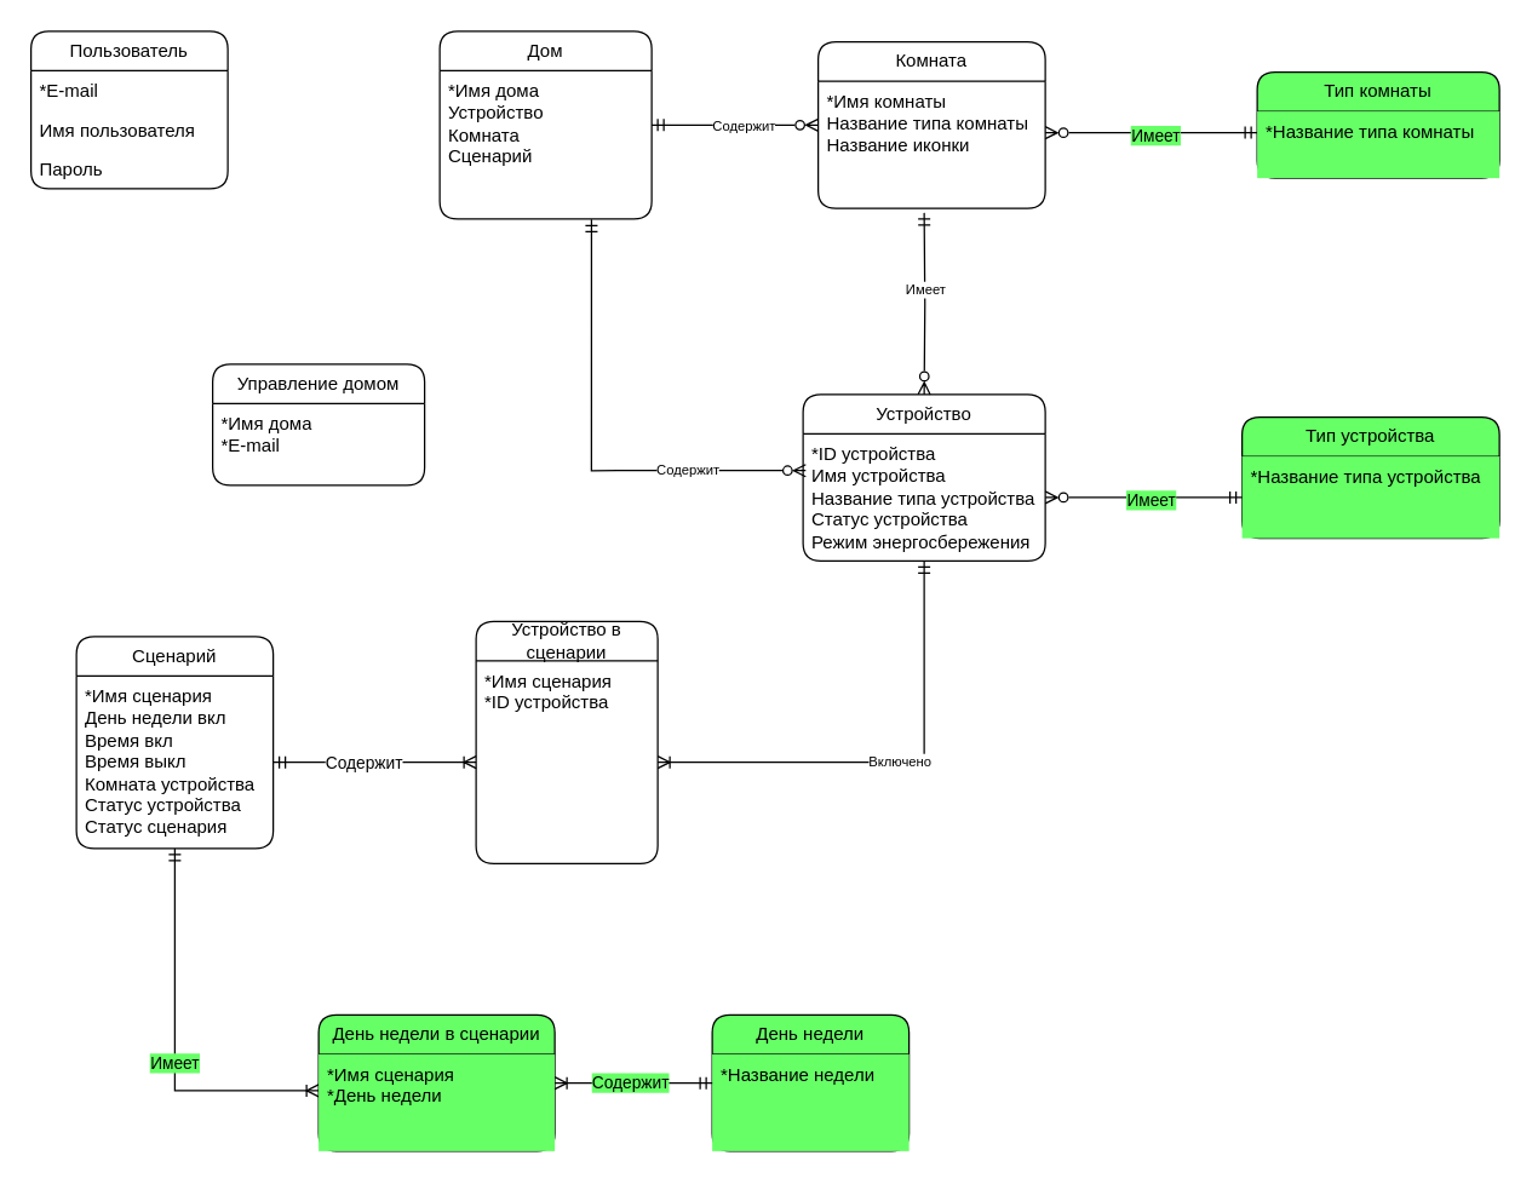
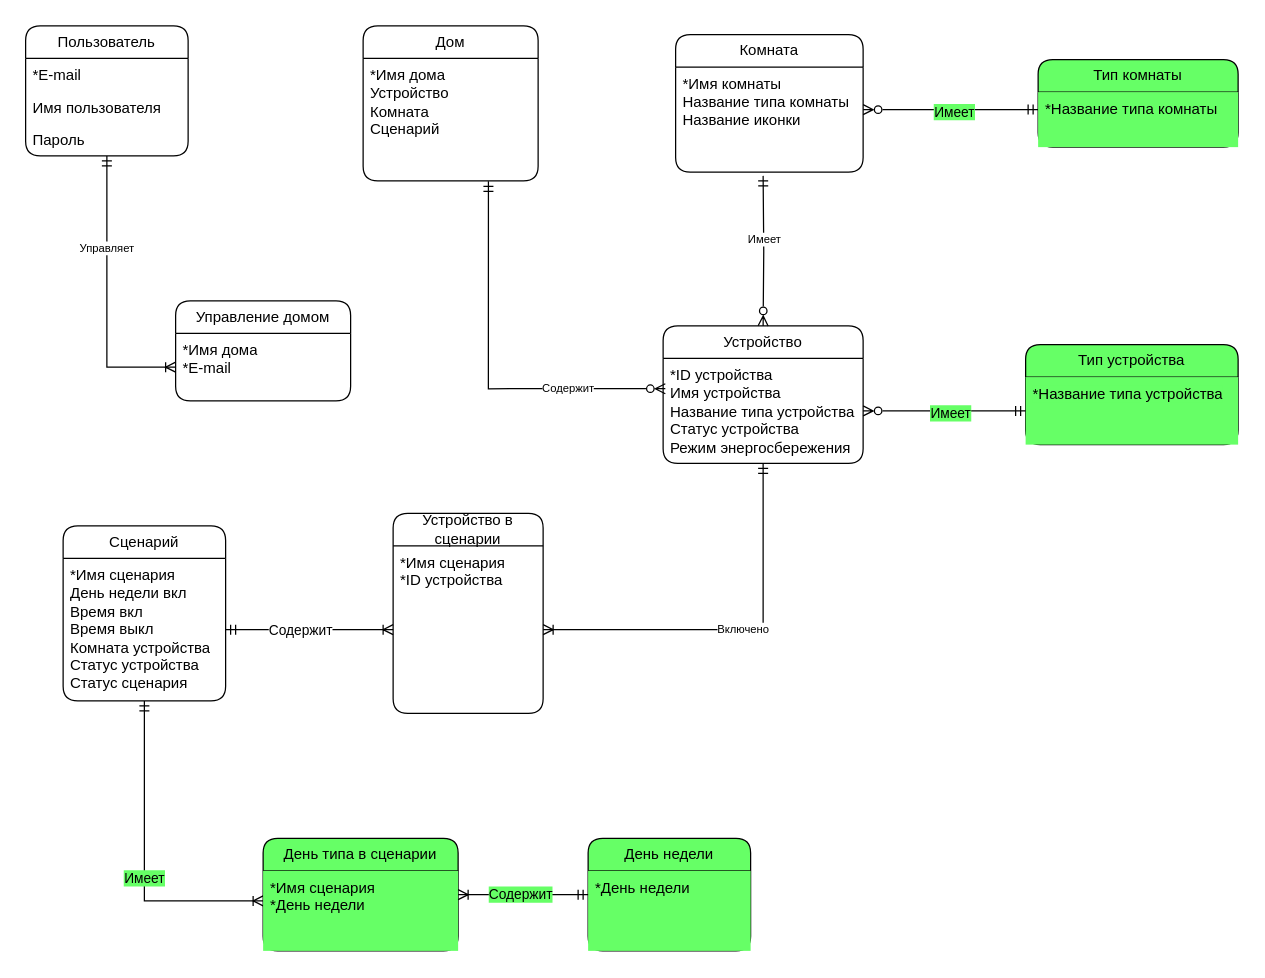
  <mxCell id="0" />
  <mxCell id="1" parent="0" />
+ <mxCell id="2" style="edgeStyle=orthogonalEdgeStyle;rounded=0;orthogonalLoop=1;jettySize=auto;html=1;endArrow=ERoneToMany;endFill=0;startArrow=ERmandOne;startFill=0;" edge="1" parent="1" source="4" target="31"><mxGeometry relative="1" as="geometry" /></mxCell>
+ <mxCell id="3" value="Управляет" style="edgeLabel;html=1;align=center;verticalAlign=middle;resizable=0;points=[];fontSize=9;" connectable="0" vertex="1" parent="2"><mxGeometry x="-0.35" y="-1" relative="1" as="geometry"><mxPoint as="offset" /></mxGeometry></mxCell>
  <mxCell id="4" value="Пользователь" style="swimlane;fontStyle=0;childLayout=stackLayout;horizontal=1;startSize=26;fillColor=none;horizontalStack=0;resizeParent=1;resizeParentMax=0;resizeLast=0;collapsible=1;marginBottom=0;whiteSpace=wrap;html=1;rounded=1;" vertex="1" parent="1"><mxGeometry x="20" y="20" width="130" height="104" as="geometry" /></mxCell>
  <mxCell id="5" value="*E-mail" style="text;strokeColor=none;fillColor=none;align=left;verticalAlign=top;spacingLeft=4;spacingRight=4;overflow=hidden;rotatable=0;points=[[0,0.5],[1,0.5]];portConstraint=eastwest;whiteSpace=wrap;html=1;" vertex="1" parent="4"><mxGeometry y="26" width="130" height="26" as="geometry" /></mxCell>
  <mxCell id="6" value="Имя пользователя" style="text;strokeColor=none;fillColor=none;align=left;verticalAlign=top;spacingLeft=4;spacingRight=4;overflow=hidden;rotatable=0;points=[[0,0.5],[1,0.5]];portConstraint=eastwest;whiteSpace=wrap;html=1;" vertex="1" parent="4"><mxGeometry y="52" width="130" height="26" as="geometry" /></mxCell>
  <mxCell id="7" value="Пароль" style="text;strokeColor=none;fillColor=none;align=left;verticalAlign=top;spacingLeft=4;spacingRight=4;overflow=hidden;rotatable=0;points=[[0,0.5],[1,0.5]];portConstraint=eastwest;whiteSpace=wrap;html=1;" vertex="1" parent="4"><mxGeometry y="78" width="130" height="26" as="geometry" /></mxCell>
  <mxCell id="8" style="edgeStyle=orthogonalEdgeStyle;rounded=0;orthogonalLoop=1;jettySize=auto;html=1;endArrow=ERoneToMany;endFill=0;startArrow=ERmandOne;startFill=0;" edge="1" parent="1" source="10" target="27"><mxGeometry relative="1" as="geometry"><mxPoint x="420" y="325" as="targetPoint" /></mxGeometry></mxCell>
  <mxCell id="9" value="Включено" style="edgeLabel;html=1;align=center;verticalAlign=middle;resizable=0;points=[];fontSize=9;" connectable="0" vertex="1" parent="8"><mxGeometry x="-0.027" y="-1" relative="1" as="geometry"><mxPoint as="offset" /></mxGeometry></mxCell>
  <mxCell id="10" value="Устройство" style="swimlane;fontStyle=0;childLayout=stackLayout;horizontal=1;startSize=26;fillColor=none;horizontalStack=0;resizeParent=1;resizeParentMax=0;resizeLast=0;collapsible=1;marginBottom=0;whiteSpace=wrap;html=1;rounded=1;" vertex="1" parent="1"><mxGeometry x="530" y="260" width="160" height="110" as="geometry" /></mxCell>
  <mxCell id="11" value="&lt;div&gt;&lt;div&gt;*ID устройства&lt;/div&gt;&lt;/div&gt;&lt;div&gt;Имя устройства&lt;/div&gt;Название типа устройства&lt;div&gt;Статус устройства&lt;/div&gt;&lt;div&gt;Режим энергосбережения&lt;br&gt;&lt;div&gt;&lt;br&gt;&lt;/div&gt;&lt;div&gt;&lt;br&gt;&lt;/div&gt;&lt;/div&gt;" style="text;strokeColor=none;fillColor=none;align=left;verticalAlign=top;spacingLeft=4;spacingRight=4;overflow=hidden;rotatable=0;points=[[0,0.5],[1,0.5]];portConstraint=eastwest;whiteSpace=wrap;html=1;" vertex="1" parent="10"><mxGeometry y="26" width="160" height="84" as="geometry" /></mxCell>
  <mxCell id="12" value="Дом" style="swimlane;fontStyle=0;childLayout=stackLayout;horizontal=1;startSize=26;fillColor=none;horizontalStack=0;resizeParent=1;resizeParentMax=0;resizeLast=0;collapsible=1;marginBottom=0;whiteSpace=wrap;html=1;rounded=1;" vertex="1" parent="1"><mxGeometry x="290" y="20" width="140" height="124" as="geometry" /></mxCell>
  <mxCell id="13" value="&lt;div&gt;*Имя дома&lt;br&gt;&lt;/div&gt;&lt;span style=&quot;background-color: initial;&quot;&gt;Устройство&lt;/span&gt;&lt;div&gt;Комната&lt;/div&gt;&lt;div&gt;Сценарий&lt;/div&gt;&lt;div&gt;&lt;br&gt;&lt;/div&gt;" style="text;strokeColor=none;fillColor=none;align=left;verticalAlign=top;spacingLeft=4;spacingRight=4;overflow=hidden;rotatable=0;points=[[0,0.5],[1,0.5]];portConstraint=eastwest;whiteSpace=wrap;html=1;" vertex="1" parent="12"><mxGeometry y="26" width="140" height="98" as="geometry" /></mxCell>
  <mxCell id="14" style="edgeStyle=orthogonalEdgeStyle;rounded=0;orthogonalLoop=1;jettySize=auto;html=1;entryX=0;entryY=0.318;entryDx=0;entryDy=0;entryPerimeter=0;exitX=1;exitY=0.405;exitDx=0;exitDy=0;exitPerimeter=0;endArrow=ERmandOne;endFill=0;startArrow=ERzeroToMany;startFill=0;" edge="1" parent="1" source="17" target="41"><mxGeometry relative="1" as="geometry"><mxPoint x="820" y="82" as="targetPoint" /></mxGeometry></mxCell>
  <mxCell id="15" value="Имеет" style="edgeLabel;html=1;align=center;verticalAlign=middle;resizable=0;points=[];labelBackgroundColor=#66FF66;" connectable="0" vertex="1" parent="14"><mxGeometry x="0.032" y="-1" relative="1" as="geometry"><mxPoint as="offset" /></mxGeometry></mxCell>
  <mxCell id="16" value="Комната" style="swimlane;fontStyle=0;childLayout=stackLayout;horizontal=1;startSize=26;fillColor=none;horizontalStack=0;resizeParent=1;resizeParentMax=0;resizeLast=0;collapsible=1;marginBottom=0;whiteSpace=wrap;html=1;rounded=1;" vertex="1" parent="1"><mxGeometry x="540" y="27" width="150" height="110" as="geometry" /></mxCell>
  <mxCell id="17" value="*Имя комнаты&lt;br&gt;&lt;div&gt;&lt;span style=&quot;background-color: initial;&quot;&gt;Название типа комнаты&lt;/span&gt;&lt;/div&gt;&lt;div&gt;Название иконки&lt;/div&gt;&lt;div&gt;&lt;div&gt;&lt;br&gt;&lt;/div&gt;&lt;/div&gt;" style="text;strokeColor=none;fillColor=none;align=left;verticalAlign=top;spacingLeft=4;spacingRight=4;overflow=hidden;rotatable=0;points=[[0,0.5],[1,0.5]];portConstraint=eastwest;whiteSpace=wrap;html=1;" vertex="1" parent="16"><mxGeometry y="26" width="150" height="84" as="geometry" /></mxCell>
  <mxCell id="18" style="edgeStyle=orthogonalEdgeStyle;rounded=0;orthogonalLoop=1;jettySize=auto;html=1;endArrow=ERoneToMany;endFill=0;startArrow=ERmandOne;startFill=0;" edge="1" parent="1" source="20"><mxGeometry relative="1" as="geometry"><mxPoint x="210" y="720" as="targetPoint" /><Array as="points"><mxPoint x="115" y="650" /><mxPoint x="115" y="650" /></Array></mxGeometry></mxCell>
  <mxCell id="19" value="Имеет" style="edgeLabel;html=1;align=center;verticalAlign=middle;resizable=0;points=[];labelBackgroundColor=#66FF66;" connectable="0" vertex="1" parent="18"><mxGeometry x="0.106" y="-1" relative="1" as="geometry"><mxPoint as="offset" /></mxGeometry></mxCell>
  <mxCell id="20" value="Сценарий" style="swimlane;fontStyle=0;childLayout=stackLayout;horizontal=1;startSize=26;fillColor=none;horizontalStack=0;resizeParent=1;resizeParentMax=0;resizeLast=0;collapsible=1;marginBottom=0;whiteSpace=wrap;html=1;rounded=1;" vertex="1" parent="1"><mxGeometry x="50" y="420" width="130" height="140" as="geometry" /></mxCell>
  <mxCell id="21" value="&lt;div&gt;*Имя сценария&lt;/div&gt;&lt;div&gt;&lt;span style=&quot;background-color: initial;&quot;&gt;День недели вкл&lt;/span&gt;&lt;/div&gt;&lt;div&gt;&lt;span style=&quot;background-color: initial;&quot;&gt;Время вкл&lt;/span&gt;&lt;/div&gt;&lt;div&gt;&lt;span style=&quot;background-color: initial;&quot;&gt;Время выкл&lt;/span&gt;&lt;/div&gt;&lt;div&gt;Комната&amp;nbsp;&lt;span style=&quot;background-color: initial;&quot;&gt;устройства&lt;/span&gt;&lt;/div&gt;Статус устройства&lt;div&gt;Статус сценария&amp;nbsp;&lt;div&gt;&lt;br&gt;&lt;/div&gt;&lt;/div&gt;" style="text;strokeColor=none;fillColor=none;align=left;verticalAlign=top;spacingLeft=4;spacingRight=4;overflow=hidden;rotatable=0;points=[[0,0.5],[1,0.5]];portConstraint=eastwest;whiteSpace=wrap;html=1;" vertex="1" parent="20"><mxGeometry y="26" width="130" height="114" as="geometry" /></mxCell>
- <mxCell id="22" style="edgeStyle=orthogonalEdgeStyle;rounded=0;orthogonalLoop=1;jettySize=auto;html=1;entryX=0;entryY=0.345;entryDx=0;entryDy=0;entryPerimeter=0;endArrow=ERzeroToMany;endFill=0;startArrow=ERmandOne;startFill=0;" edge="1" parent="1" source="12" target="17"><mxGeometry relative="1" as="geometry" /></mxCell>
- <mxCell id="23" value="Содержит" style="edgeLabel;html=1;align=center;verticalAlign=middle;resizable=0;points=[];fontSize=9;" connectable="0" vertex="1" parent="22"><mxGeometry x="0.099" y="-1" relative="1" as="geometry"><mxPoint as="offset" /></mxGeometry></mxCell>
  <mxCell id="24" style="edgeStyle=orthogonalEdgeStyle;rounded=0;orthogonalLoop=1;jettySize=auto;html=1;entryX=0.5;entryY=0;entryDx=0;entryDy=0;entryPerimeter=0;endArrow=ERzeroToMany;endFill=0;startArrow=ERmandOne;startFill=0;" edge="1" parent="1" target="10"><mxGeometry relative="1" as="geometry"><mxPoint x="610" y="140" as="sourcePoint" /></mxGeometry></mxCell>
  <mxCell id="25" value="Имеет" style="edgeLabel;html=1;align=center;verticalAlign=middle;resizable=0;points=[];fontSize=9;" connectable="0" vertex="1" parent="24"><mxGeometry x="-0.153" relative="1" as="geometry"><mxPoint as="offset" /></mxGeometry></mxCell>
  <mxCell id="26" value="Устройство в сценарии" style="swimlane;fontStyle=0;childLayout=stackLayout;horizontal=1;startSize=26;fillColor=none;horizontalStack=0;resizeParent=1;resizeParentMax=0;resizeLast=0;collapsible=1;marginBottom=0;whiteSpace=wrap;html=1;rounded=1;" vertex="1" parent="1"><mxGeometry x="314" y="410" width="120" height="160" as="geometry" /></mxCell>
  <mxCell id="27" value="&lt;div&gt;*Имя сценария&lt;/div&gt;&lt;div&gt;*ID устройства&lt;/div&gt;" style="text;strokeColor=none;fillColor=none;align=left;verticalAlign=top;spacingLeft=4;spacingRight=4;overflow=hidden;rotatable=0;points=[[0,0.5],[1,0.5]];portConstraint=eastwest;whiteSpace=wrap;html=1;" vertex="1" parent="26"><mxGeometry y="26" width="120" height="134" as="geometry" /></mxCell>
  <mxCell id="28" style="edgeStyle=orthogonalEdgeStyle;rounded=0;orthogonalLoop=1;jettySize=auto;html=1;entryX=1;entryY=0.5;entryDx=0;entryDy=0;endArrow=ERmandOne;endFill=0;startArrow=ERoneToMany;startFill=0;" edge="1" parent="1" source="27" target="21"><mxGeometry relative="1" as="geometry" /></mxCell>
  <mxCell id="29" value="Содержит" style="edgeLabel;html=1;align=center;verticalAlign=middle;resizable=0;points=[];" connectable="0" vertex="1" parent="28"><mxGeometry x="0.112" relative="1" as="geometry"><mxPoint as="offset" /></mxGeometry></mxCell>
  <mxCell id="30" value="Управление домом" style="swimlane;fontStyle=0;childLayout=stackLayout;horizontal=1;startSize=26;fillColor=none;horizontalStack=0;resizeParent=1;resizeParentMax=0;resizeLast=0;collapsible=1;marginBottom=0;whiteSpace=wrap;html=1;rounded=1;" vertex="1" parent="1"><mxGeometry x="140" y="240" width="140" height="80" as="geometry" /></mxCell>
  <mxCell id="31" value="&lt;div&gt;*Имя дома&lt;br&gt;&lt;/div&gt;&lt;div&gt;*E-mail&lt;/div&gt;&lt;div&gt;&lt;br&gt;&lt;/div&gt;" style="text;strokeColor=none;fillColor=none;align=left;verticalAlign=top;spacingLeft=4;spacingRight=4;overflow=hidden;rotatable=0;points=[[0,0.5],[1,0.5]];portConstraint=eastwest;whiteSpace=wrap;html=1;" vertex="1" parent="30"><mxGeometry y="26" width="140" height="54" as="geometry" /></mxCell>
  <mxCell id="32" style="edgeStyle=orthogonalEdgeStyle;rounded=0;orthogonalLoop=1;jettySize=auto;html=1;entryX=0.011;entryY=0.289;entryDx=0;entryDy=0;entryPerimeter=0;exitX=0.716;exitY=1.004;exitDx=0;exitDy=0;exitPerimeter=0;endArrow=ERzeroToMany;endFill=0;startArrow=ERmandOne;startFill=0;" edge="1" parent="1" source="13" target="11"><mxGeometry relative="1" as="geometry"><mxPoint x="390" y="150" as="sourcePoint" /></mxGeometry></mxCell>
  <mxCell id="33" value="Содержит" style="edgeLabel;html=1;align=center;verticalAlign=middle;resizable=0;points=[];fontSize=9;" connectable="0" vertex="1" parent="32"><mxGeometry x="0.488" y="1" relative="1" as="geometry"><mxPoint as="offset" /></mxGeometry></mxCell>
- <mxCell id="34" value="День недели в сценарии" style="swimlane;fontStyle=0;childLayout=stackLayout;horizontal=1;startSize=26;fillColor=#66FF66;horizontalStack=0;resizeParent=1;resizeParentMax=0;resizeLast=0;collapsible=1;marginBottom=0;whiteSpace=wrap;html=1;rounded=1;" vertex="1" parent="1"><mxGeometry x="210" y="670" width="156" height="90" as="geometry" /></mxCell>
+ <mxCell id="34" value="День типа в сценарии" style="swimlane;fontStyle=0;childLayout=stackLayout;horizontal=1;startSize=26;fillColor=#66FF66;horizontalStack=0;resizeParent=1;resizeParentMax=0;resizeLast=0;collapsible=1;marginBottom=0;whiteSpace=wrap;html=1;rounded=1;" vertex="1" parent="1"><mxGeometry x="210" y="670" width="156" height="90" as="geometry" /></mxCell>
  <mxCell id="35" value="&lt;div&gt;*Имя сценария&lt;/div&gt;&lt;div&gt;&lt;span style=&quot;background-color: initial;&quot;&gt;*День недели&amp;nbsp;&lt;/span&gt;&lt;br&gt;&lt;/div&gt;&lt;div&gt;&lt;div&gt;&lt;br&gt;&lt;/div&gt;&lt;/div&gt;" style="text;strokeColor=none;fillColor=#66FF66;align=left;verticalAlign=top;spacingLeft=4;spacingRight=4;overflow=hidden;rotatable=0;points=[[0,0.5],[1,0.5]];portConstraint=eastwest;whiteSpace=wrap;html=1;" vertex="1" parent="34"><mxGeometry y="26" width="156" height="64" as="geometry" /></mxCell>
  <mxCell id="36" value="День недели" style="swimlane;fontStyle=0;childLayout=stackLayout;horizontal=1;startSize=26;fillColor=#66FF66;horizontalStack=0;resizeParent=1;resizeParentMax=0;resizeLast=0;collapsible=1;marginBottom=0;whiteSpace=wrap;html=1;rounded=1;" vertex="1" parent="1"><mxGeometry x="470" y="670" width="130" height="90" as="geometry" /></mxCell>
- <mxCell id="37" value="&lt;div&gt;&lt;span style=&quot;background-color: initial;&quot;&gt;*Название недели&amp;nbsp;&lt;/span&gt;&lt;/div&gt;&lt;div&gt;&lt;div&gt;&lt;br&gt;&lt;/div&gt;&lt;/div&gt;" style="text;strokeColor=none;fillColor=#66FF66;align=left;verticalAlign=top;spacingLeft=4;spacingRight=4;overflow=hidden;rotatable=0;points=[[0,0.5],[1,0.5]];portConstraint=eastwest;whiteSpace=wrap;html=1;" vertex="1" parent="36"><mxGeometry y="26" width="130" height="64" as="geometry" /></mxCell>
+ <mxCell id="37" value="&lt;div&gt;&lt;span style=&quot;background-color: initial;&quot;&gt;*День недели&amp;nbsp;&lt;/span&gt;&lt;/div&gt;&lt;div&gt;&lt;div&gt;&lt;br&gt;&lt;/div&gt;&lt;/div&gt;" style="text;strokeColor=none;fillColor=#66FF66;align=left;verticalAlign=top;spacingLeft=4;spacingRight=4;overflow=hidden;rotatable=0;points=[[0,0.5],[1,0.5]];portConstraint=eastwest;whiteSpace=wrap;html=1;" vertex="1" parent="36"><mxGeometry y="26" width="130" height="64" as="geometry" /></mxCell>
  <mxCell id="38" style="edgeStyle=orthogonalEdgeStyle;rounded=0;orthogonalLoop=1;jettySize=auto;html=1;entryX=0;entryY=0.297;entryDx=0;entryDy=0;entryPerimeter=0;startArrow=ERoneToMany;startFill=0;endArrow=ERmandOne;endFill=0;" edge="1" parent="1" source="34" target="37"><mxGeometry relative="1" as="geometry" /></mxCell>
  <mxCell id="39" value="Содержит" style="edgeLabel;html=1;align=center;verticalAlign=middle;resizable=0;points=[];labelBackgroundColor=#66FF66;" connectable="0" vertex="1" parent="38"><mxGeometry x="-0.067" y="1" relative="1" as="geometry"><mxPoint as="offset" /></mxGeometry></mxCell>
  <mxCell id="40" value="Тип комнаты" style="swimlane;fontStyle=0;childLayout=stackLayout;horizontal=1;startSize=26;fillColor=#66FF66;horizontalStack=0;resizeParent=1;resizeParentMax=0;resizeLast=0;collapsible=1;marginBottom=0;whiteSpace=wrap;html=1;rounded=1;labelBackgroundColor=none;labelBorderColor=none;" vertex="1" parent="1"><mxGeometry x="830" y="47" width="160" height="70" as="geometry" /></mxCell>
  <mxCell id="41" value="&lt;div&gt;&lt;div&gt;*Название типа комнаты&lt;/div&gt;&lt;/div&gt;" style="text;strokeColor=none;fillColor=#66FF66;align=left;verticalAlign=top;spacingLeft=4;spacingRight=4;overflow=hidden;rotatable=0;points=[[0,0.5],[1,0.5]];portConstraint=eastwest;whiteSpace=wrap;html=1;" vertex="1" parent="40"><mxGeometry y="26" width="160" height="44" as="geometry" /></mxCell>
  <mxCell id="42" value="Тип устройства" style="swimlane;fontStyle=0;childLayout=stackLayout;horizontal=1;startSize=26;fillColor=#66FF66;horizontalStack=0;resizeParent=1;resizeParentMax=0;resizeLast=0;collapsible=1;marginBottom=0;whiteSpace=wrap;html=1;rounded=1;labelBackgroundColor=#66FF66;" vertex="1" parent="1"><mxGeometry x="820" y="275" width="170" height="80" as="geometry" /></mxCell>
  <mxCell id="43" value="&lt;div&gt;&lt;div&gt;*Название типа устройства&lt;br&gt;&lt;/div&gt;&lt;/div&gt;" style="text;strokeColor=none;fillColor=#66FF66;align=left;verticalAlign=top;spacingLeft=4;spacingRight=4;overflow=hidden;rotatable=0;points=[[0,0.5],[1,0.5]];portConstraint=eastwest;whiteSpace=wrap;html=1;labelBackgroundColor=#66FF66;" vertex="1" parent="42"><mxGeometry y="26" width="170" height="54" as="geometry" /></mxCell>
  <mxCell id="44" style="edgeStyle=orthogonalEdgeStyle;rounded=0;orthogonalLoop=1;jettySize=auto;html=1;entryX=0;entryY=0.5;entryDx=0;entryDy=0;endArrow=ERmandOne;endFill=0;startArrow=ERzeroToMany;startFill=0;" edge="1" parent="1" source="11" target="43"><mxGeometry relative="1" as="geometry" /></mxCell>
  <mxCell id="45" value="Имеет" style="edgeLabel;html=1;align=center;verticalAlign=middle;resizable=0;points=[];labelBackgroundColor=#66FF66;" connectable="0" vertex="1" parent="44"><mxGeometry x="0.066" y="-1" relative="1" as="geometry"><mxPoint as="offset" /></mxGeometry></mxCell>
